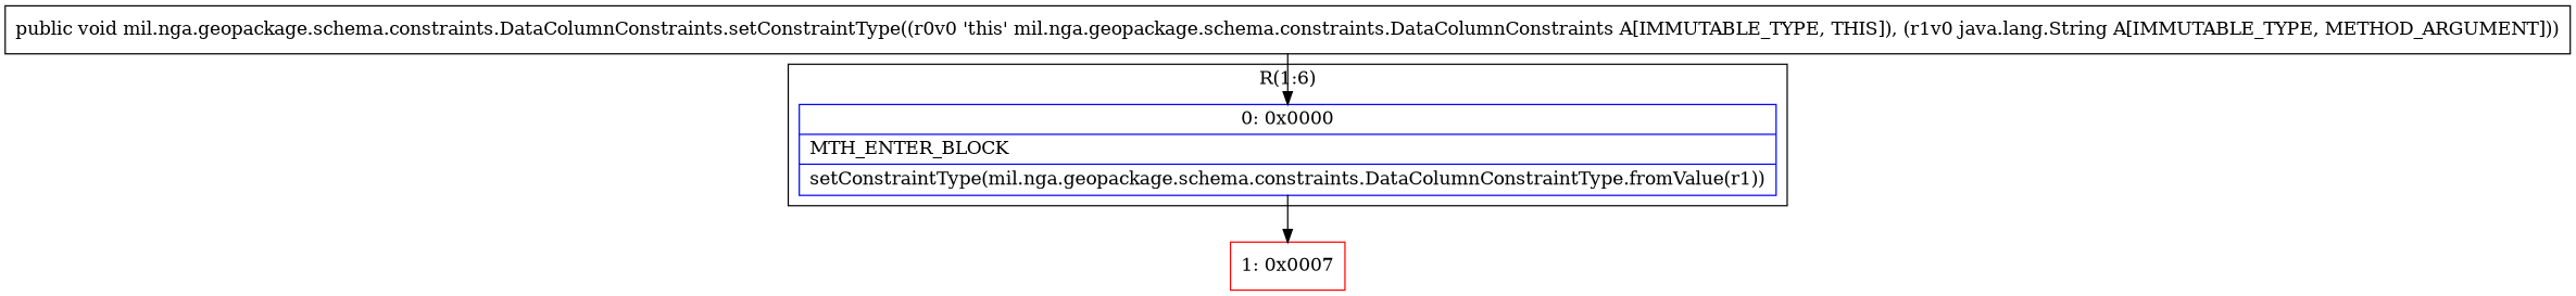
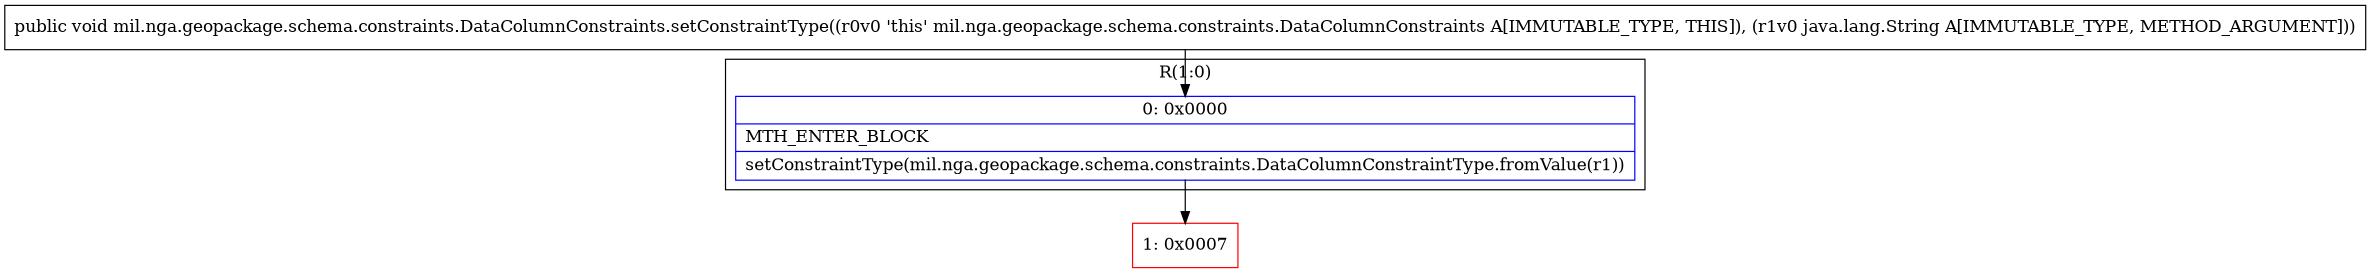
  digraph {
    node [shape=record]
    n1 [color=blue label="{0\:\ 0x0000|MTH_ENTER_BLOCK\l|setConstraintType(mil.nga.geopackage.schema.constraints.DataColumnConstraintType.fromValue(r1))\l}"]
    n2 [color=red label="{1\:\ 0x0007}"]
    n3 [label="{public void mil.nga.geopackage.schema.constraints.DataColumnConstraints.setConstraintType((r0v0 'this' mil.nga.geopackage.schema.constraints.DataColumnConstraints A[IMMUTABLE_TYPE, THIS]), (r1v0 java.lang.String A[IMMUTABLE_TYPE, METHOD_ARGUMENT])) }"]
    subgraph cluster_1 {
-     label="R(1:6)"
+     label="R(1:0)"
      n1
    }
    n1 -> n2
    n3 -> n1
  }
